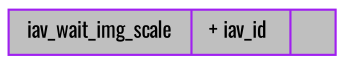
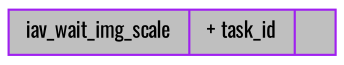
  digraph {
    rankdir=LR
    fontname=Oswald
-   n1 [color=purple fillcolor=grey75 fontcolor=black fontname=Oswald fontsize=10 height=0.2 label="{iav_wait_img_scale\n|+ iav_id\l|}" shape=record style=filled width=0.4]
+   n1 [color=purple fillcolor=grey75 fontcolor=black fontname=Oswald fontsize=10 height=0.2 label="{iav_wait_img_scale\n|+ task_id\l|}" shape=record style=filled width=0.4]
  }
